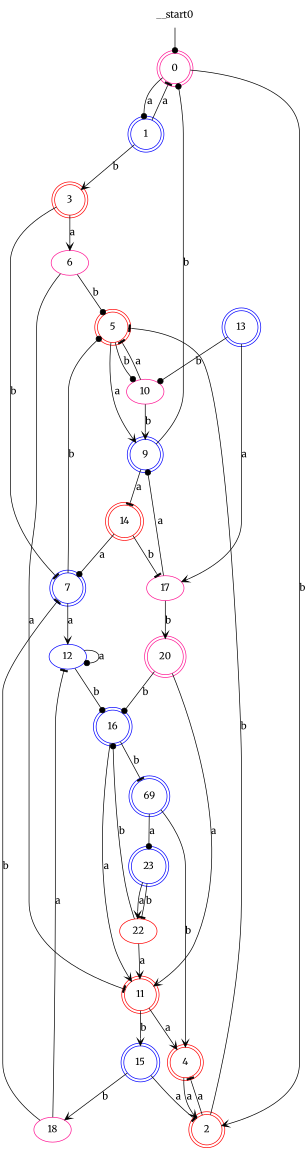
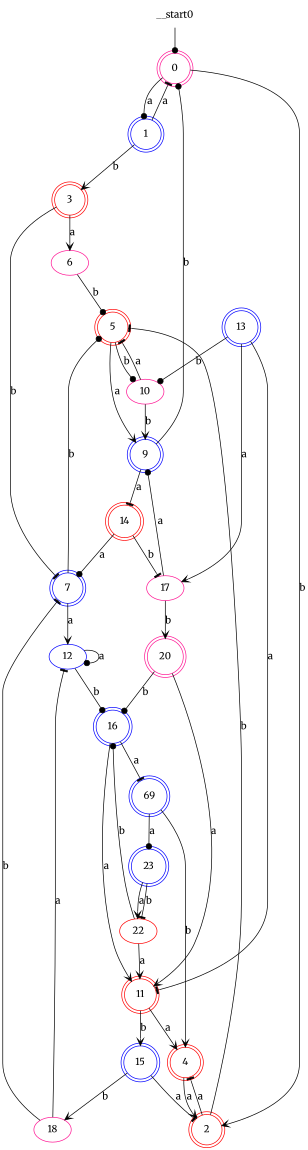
  digraph {
    fontname=Merriweather
    node [color=blue fontname=Merriweather shape=doublecircle]
    edge [arrowhead=vee fontname=Merriweather]
    __start0 [color=red shape=none]
    0 [color=deeppink]
    1
    2 [color=red]
    3 [color=red]
    4 [color=red]
    5 [color=red]
    6 [color=deeppink shape=""]
    7
    9
    10 [color=deeppink shape=""]
    11 [color=red]
    12 [shape=""]
    14 [color=red]
    15
    16
    13
    17 [color=deeppink shape=""]
    18 [color=deeppink shape=""]
    n20 [label=69]
    20 [color=deeppink]
    n22 [label=23]
    22 [color=red shape=""]
    __start0 -> 0 [arrowhead=dot]
    0 -> 1 [arrowhead=dot label=a]
    0 -> 2 [label=b]
    1 -> 0 [arrowhead=tee label=a]
    1 -> 3 [label=b]
    2 -> 4 [arrowhead=tee label=a]
    2 -> 5 [arrowhead=tee label=b]
    3 -> 6 [label=a]
    3 -> 7 [arrowhead=tee label=b]
    4 -> 2 [label=a]
    5 -> 9 [label=a]
    5 -> 10 [arrowhead=dot label=b]
    6 -> 5 [arrowhead=dot label=b]
-   6 -> 11 [arrowhead=tee label=a]
+   13 -> 11 [arrowhead=tee label=a]
    7 -> 5 [arrowhead=dot label=b]
    7 -> 12 [label=a]
    9 -> 0 [arrowhead=dot label=b]
    9 -> 14 [arrowhead=tee label=a]
    10 -> 5 [arrowhead=tee label=a]
    10 -> 9 [label=b]
    11 -> 4 [label=a]
    11 -> 15 [label=b]
    12 -> 12 [arrowhead=dot label=a]
    12 -> 16 [arrowhead=dot label=b]
    14 -> 7 [arrowhead=dot label=a]
    14 -> 17 [arrowhead=tee label=b]
    15 -> 2 [arrowhead=tee label=a]
    15 -> 18 [label=b]
    16 -> 11 [label=a]
-   16 -> n20 [arrowhead=tee label=b]
+   16 -> n20 [arrowhead=tee label=a]
    13 -> 10 [arrowhead=dot label=b]
    13 -> 17 [label=a]
    17 -> 9 [arrowhead=dot label=a]
    17 -> 20 [label=b]
    18 -> 7 [arrowhead=tee label=b]
    18 -> 12 [arrowhead=tee label=a]
    n20 -> 4 [label=b]
    n20 -> n22 [arrowhead=dot label=a]
    20 -> 11 [label=a]
    20 -> 16 [arrowhead=dot label=b]
    n22 -> 22 [label=a]
    n22 -> 22 [arrowhead=tee label=b]
    22 -> 11 [label=a]
    22 -> 16 [arrowhead=dot label=b]
  }
